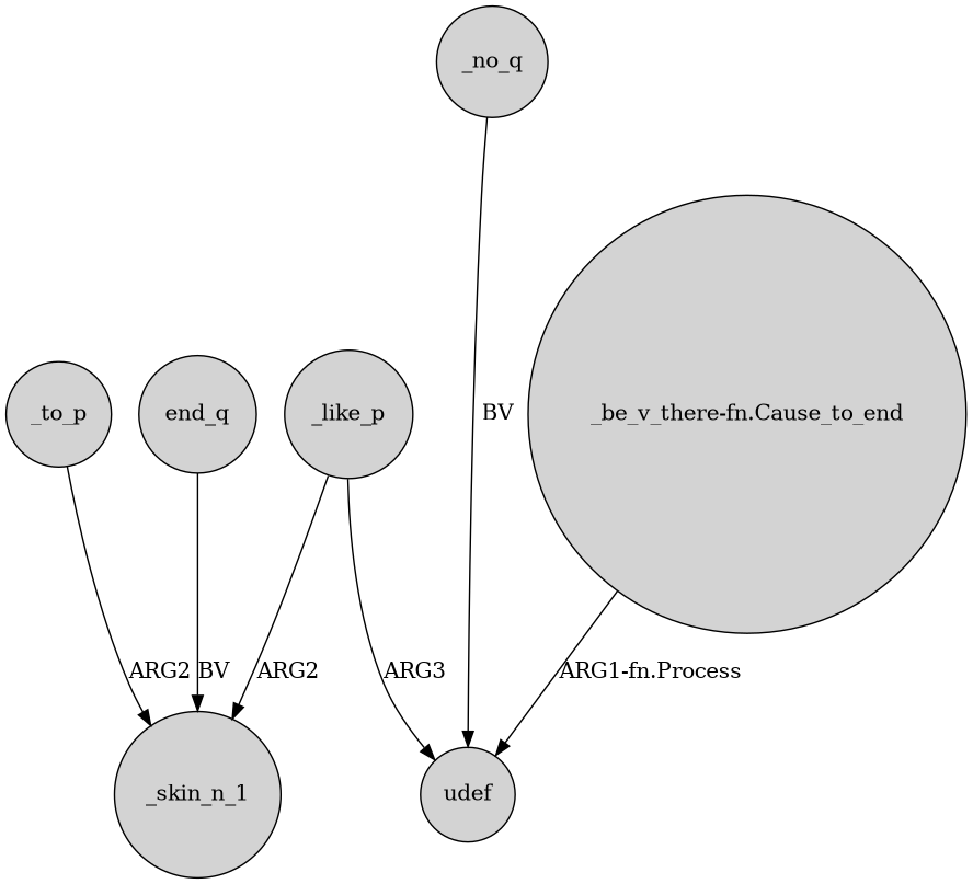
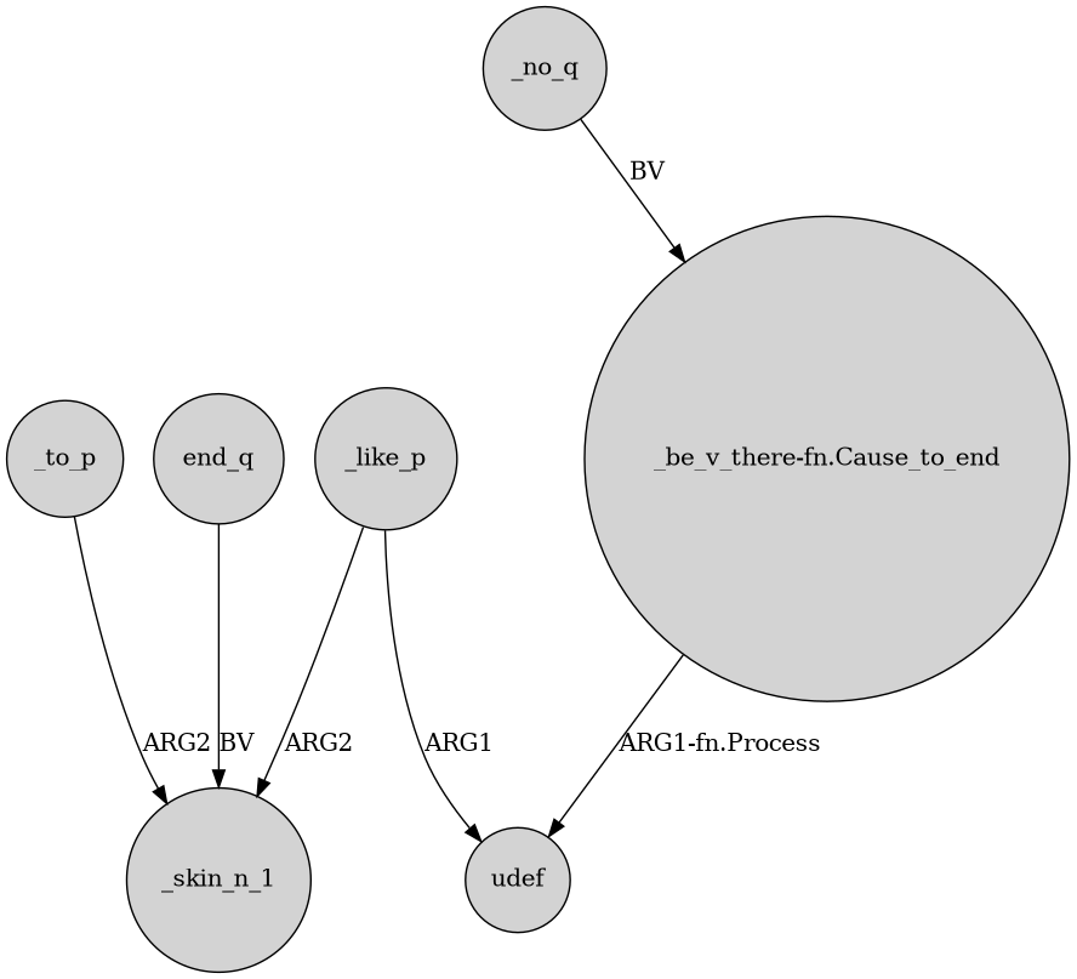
  digraph {
    node [shape=circle style=filled]
    _to_p
    _skin_n_1
    n3 [label=end_q]
    n4 [label=udef]
    "_be_v_there-fn.Cause_to_end"
    _no_q
    _like_p
    _to_p -> _skin_n_1 [label=ARG2]
    n3 -> _skin_n_1 [label=BV]
    "_be_v_there-fn.Cause_to_end" -> n4 [label="ARG1-fn.Process"]
-   _no_q -> n4 [label=BV]
+   _no_q -> "_be_v_there-fn.Cause_to_end" [label=BV]
    _like_p -> _skin_n_1 [label=ARG2]
-   _like_p -> n4 [label=ARG3]
+   _like_p -> n4 [label=ARG1]
  }
